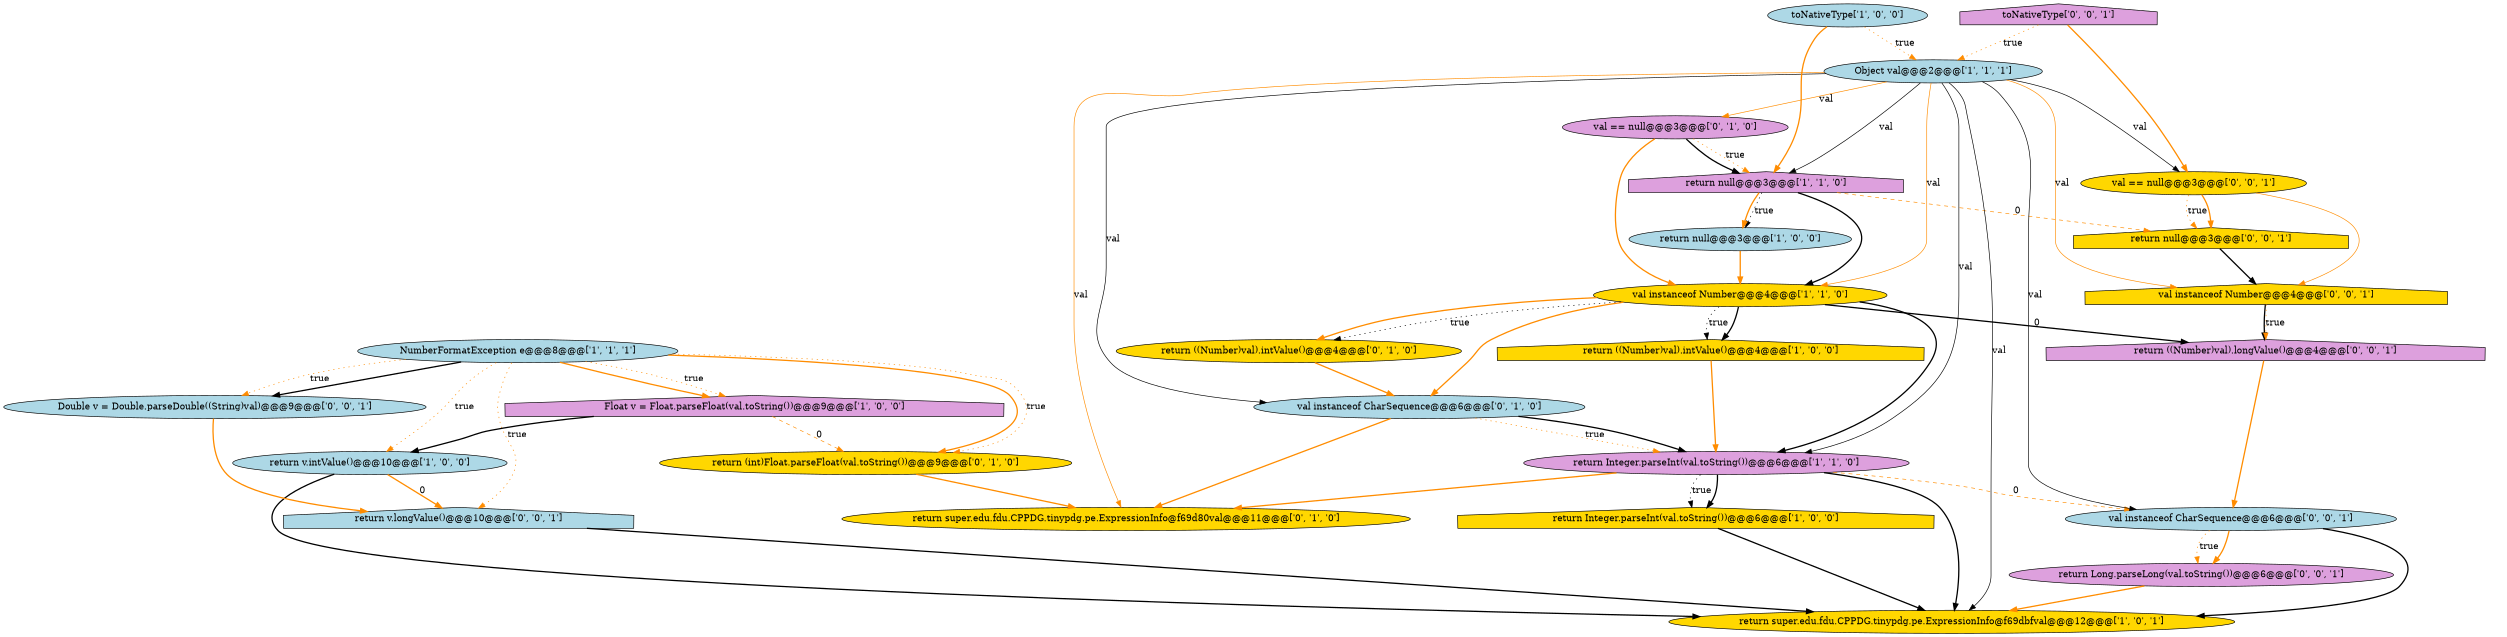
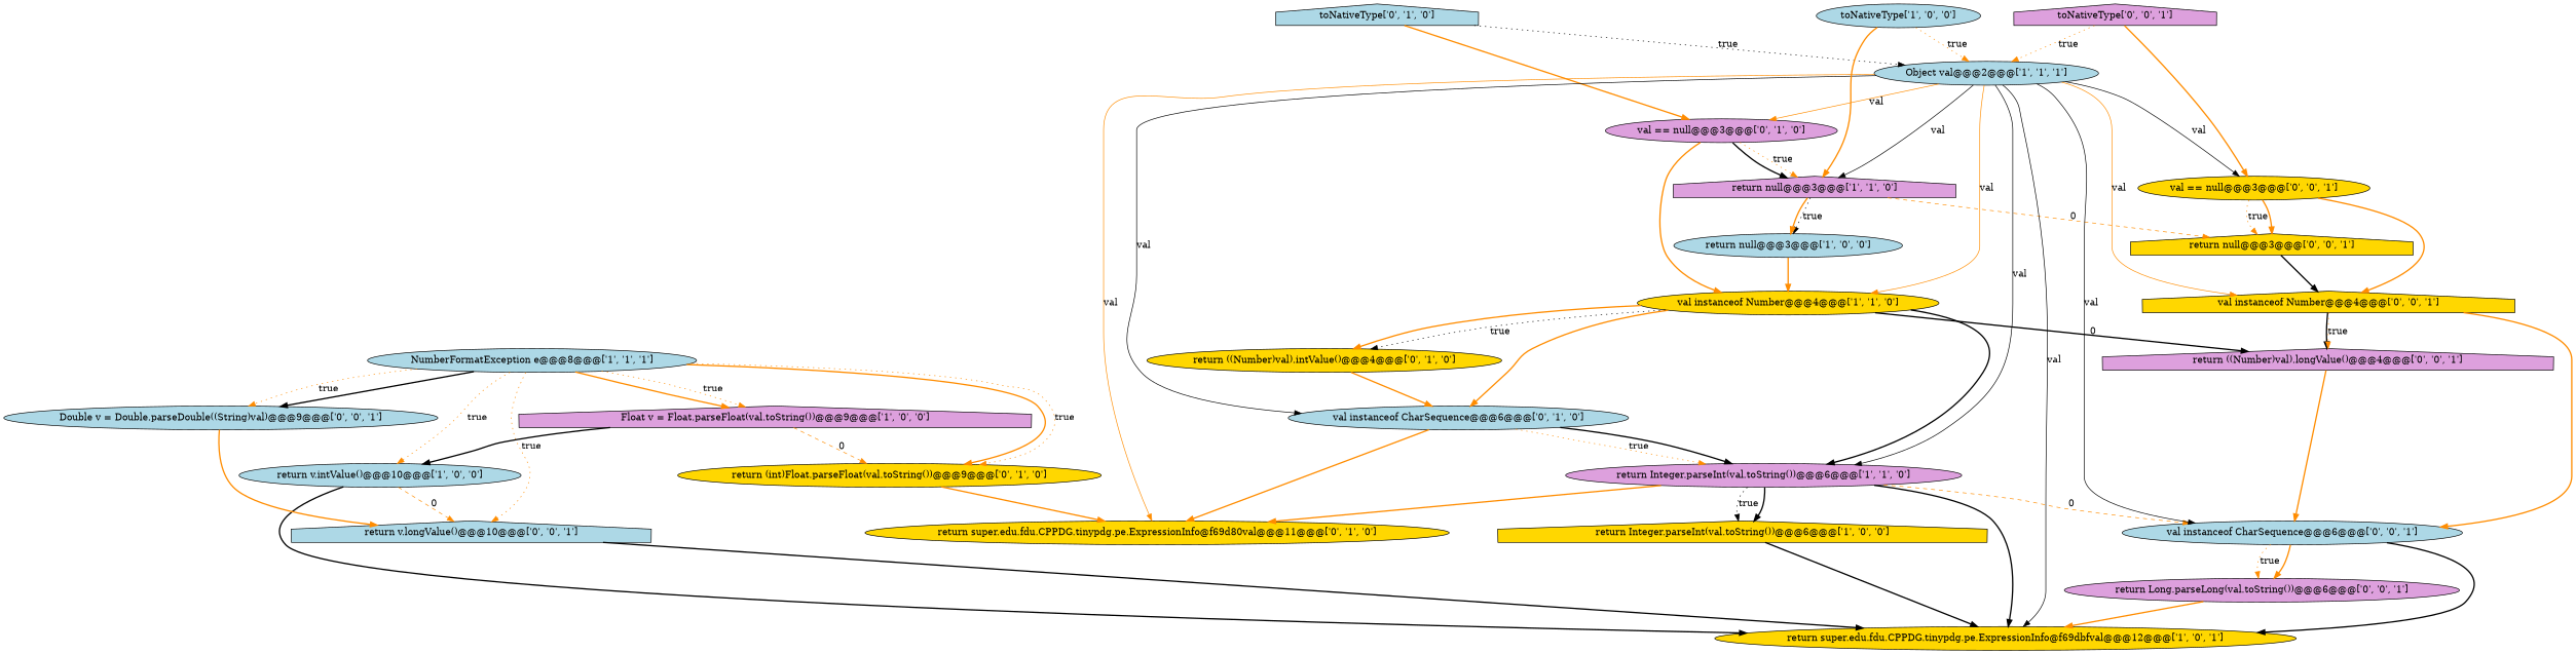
  digraph {
    node [fillcolor=lightblue shape=ellipse style=filled]
    edge [color=darkorange style=bold]
    n1 [fillcolor=plum label="return ((Number)val).longValue()@@@4@@@['0', '0', '1']" shape=house]
    n2 [label="val instanceof CharSequence@@@6@@@['0', '0', '1']"]
    n3 [fillcolor=gold label="return super.edu.fdu.CPPDG.tinypdg.pe.ExpressionInfo@f69dbfval@@@12@@@['1', '0', '1']"]
    n4 [fillcolor=plum label="return Long.parseLong(val.toString())@@@6@@@['0', '0', '1']"]
    n5 [label="NumberFormatException e@@@8@@@['1', '1', '1']"]
    n6 [label="return v.longValue()@@@10@@@['0', '0', '1']" shape=house]
    n7 [fillcolor=gold label="return (int)Float.parseFloat(val.toString())@@@9@@@['0', '1', '0']"]
    n8 [fillcolor=plum label="Float v = Float.parseFloat(val.toString())@@@9@@@['1', '0', '0']" shape=house]
    n9 [label="return v.intValue()@@@10@@@['1', '0', '0']"]
    n10 [label="Double v = Double.parseDouble((String)val)@@@9@@@['0', '0', '1']"]
    n11 [fillcolor=gold label="return super.edu.fdu.CPPDG.tinypdg.pe.ExpressionInfo@f69d80val@@@11@@@['0', '1', '0']"]
    n12 [fillcolor=gold label="return null@@@3@@@['0', '0', '1']" shape=house]
    n13 [fillcolor=gold label="val instanceof Number@@@4@@@['0', '0', '1']" shape=house]
    n14 [fillcolor=plum label="val == null@@@3@@@['0', '1', '0']"]
    n15 [fillcolor=plum label="return null@@@3@@@['1', '1', '0']" shape=house]
    n16 [fillcolor=gold label="val instanceof Number@@@4@@@['1', '1', '0']"]
    n17 [label="return null@@@3@@@['1', '0', '0']"]
-   n18 [fillcolor=gold label="return ((Number)val).intValue()@@@4@@@['1', '0', '0']" shape=house]
    n19 [fillcolor=plum label="return Integer.parseInt(val.toString())@@@6@@@['1', '1', '0']"]
    n20 [label="val instanceof CharSequence@@@6@@@['0', '1', '0']"]
    n21 [fillcolor=gold label="return ((Number)val).intValue()@@@4@@@['0', '1', '0']"]
    n22 [fillcolor=gold label="return Integer.parseInt(val.toString())@@@6@@@['1', '0', '0']" shape=house]
+   n23 [label="toNativeType['0', '1', '0']" shape=house]
    n24 [label="Object val@@@2@@@['1', '1', '1']"]
    n25 [fillcolor=gold label="val == null@@@3@@@['0', '0', '1']"]
    n26 [fillcolor=plum label="toNativeType['0', '0', '1']" shape=house]
    n27 [label="toNativeType['1', '0', '0']"]
    n1 -> n2
    n2 -> n3 [color=black]
    n2 -> n4
    n2 -> n4 [label=true style=dotted]
    n4 -> n3
    n5 -> n6 [label=true style=dotted]
    n5 -> n7
    n5 -> n7 [label=true style=dotted]
    n5 -> n8 [label=true style=dotted]
    n5 -> n8
    n5 -> n9 [label=true style=dotted]
    n5 -> n10 [label=true style=dotted]
    n5 -> n10 [color=black]
    n6 -> n3 [color=black]
    n7 -> n11
    n8 -> n7 [label=0 style=dashed]
    n8 -> n9 [color=black]
    n9 -> n3 [color=black]
-   n9 -> n6 [label=0]
+   n9 -> n6 [label=0 style=dashed]
    n10 -> n6
    n12 -> n13 [color=black]
    n13 -> n1 [color=black]
    n13 -> n1 [label=true style=dotted]
+   n13 -> n2
    n14 -> n15 [label=true style=dotted]
    n14 -> n15 [color=black]
    n14 -> n16
    n15 -> n12 [label=0 style=dashed]
-   n15 -> n16 [color=black]
    n15 -> n17 [color=black label=true style=dotted]
    n15 -> n17
    n16 -> n1 [color=black label=0]
-   n16 -> n18 [color=black]
-   n16 -> n18 [color=black label=true style=dotted]
    n16 -> n19 [color=black]
    n16 -> n20
    n16 -> n21 [color=black label=true style=dotted]
    n16 -> n21
    n17 -> n16
-   n18 -> n19
    n19 -> n2 [label=0 style=dashed]
    n19 -> n3 [color=black]
    n19 -> n11
    n19 -> n22 [color=black]
    n19 -> n22 [color=black label=true style=dotted]
    n20 -> n11
    n20 -> n19 [label=true style=dotted]
    n20 -> n19 [color=black]
    n21 -> n20
    n22 -> n3 [color=black]
+   n23 -> n14
+   n23 -> n24 [color=black label=true style=dotted]
    n24 -> n2 [color=black label=val style=solid]
    n24 -> n3 [color=black label=val style=solid]
    n24 -> n11 [label=val style=solid]
    n24 -> n13 [label=val style=solid]
    n24 -> n14 [label=val style=solid]
    n24 -> n15 [color=black label=val style=solid]
    n24 -> n16 [label=val style=solid]
    n24 -> n19 [color=black label=val style=solid]
    n24 -> n20 [color=black label=val style=solid]
    n24 -> n25 [color=black label=val style=solid]
    n25 -> n12 [label=true style=dotted]
    n25 -> n12
-   n25 -> n13 [style=solid]
+   n25 -> n13
    n26 -> n24 [label=true style=dotted]
    n26 -> n25
    n27 -> n15
    n27 -> n24 [label=true style=dotted]
  }
